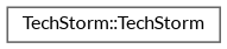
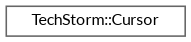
  digraph {
    rankdir=TB
    fontname=Lato
-   n1 [color=grey40 fillcolor=white fontname=Lato fontsize=10 height=0.2 label="TechStorm::TechStorm" shape=box style=filled width=0.4]
+   n1 [color=grey40 fillcolor=white fontname=Lato fontsize=10 height=0.2 label="TechStorm::Cursor" shape=box style=filled width=0.4]
  }
